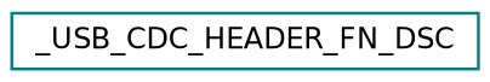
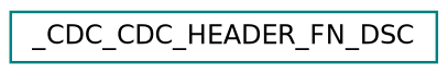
  digraph {
    rankdir=LR
-   n1 [color=teal fillcolor=white fontname=Helvetica fontsize=10 height=0.2 label=_USB_CDC_HEADER_FN_DSC shape=record style=filled width=0.4]
+   n1 [color=teal fillcolor=white fontname=Helvetica fontsize=10 height=0.2 label=_CDC_CDC_HEADER_FN_DSC shape=record style=filled width=0.4]
  }
